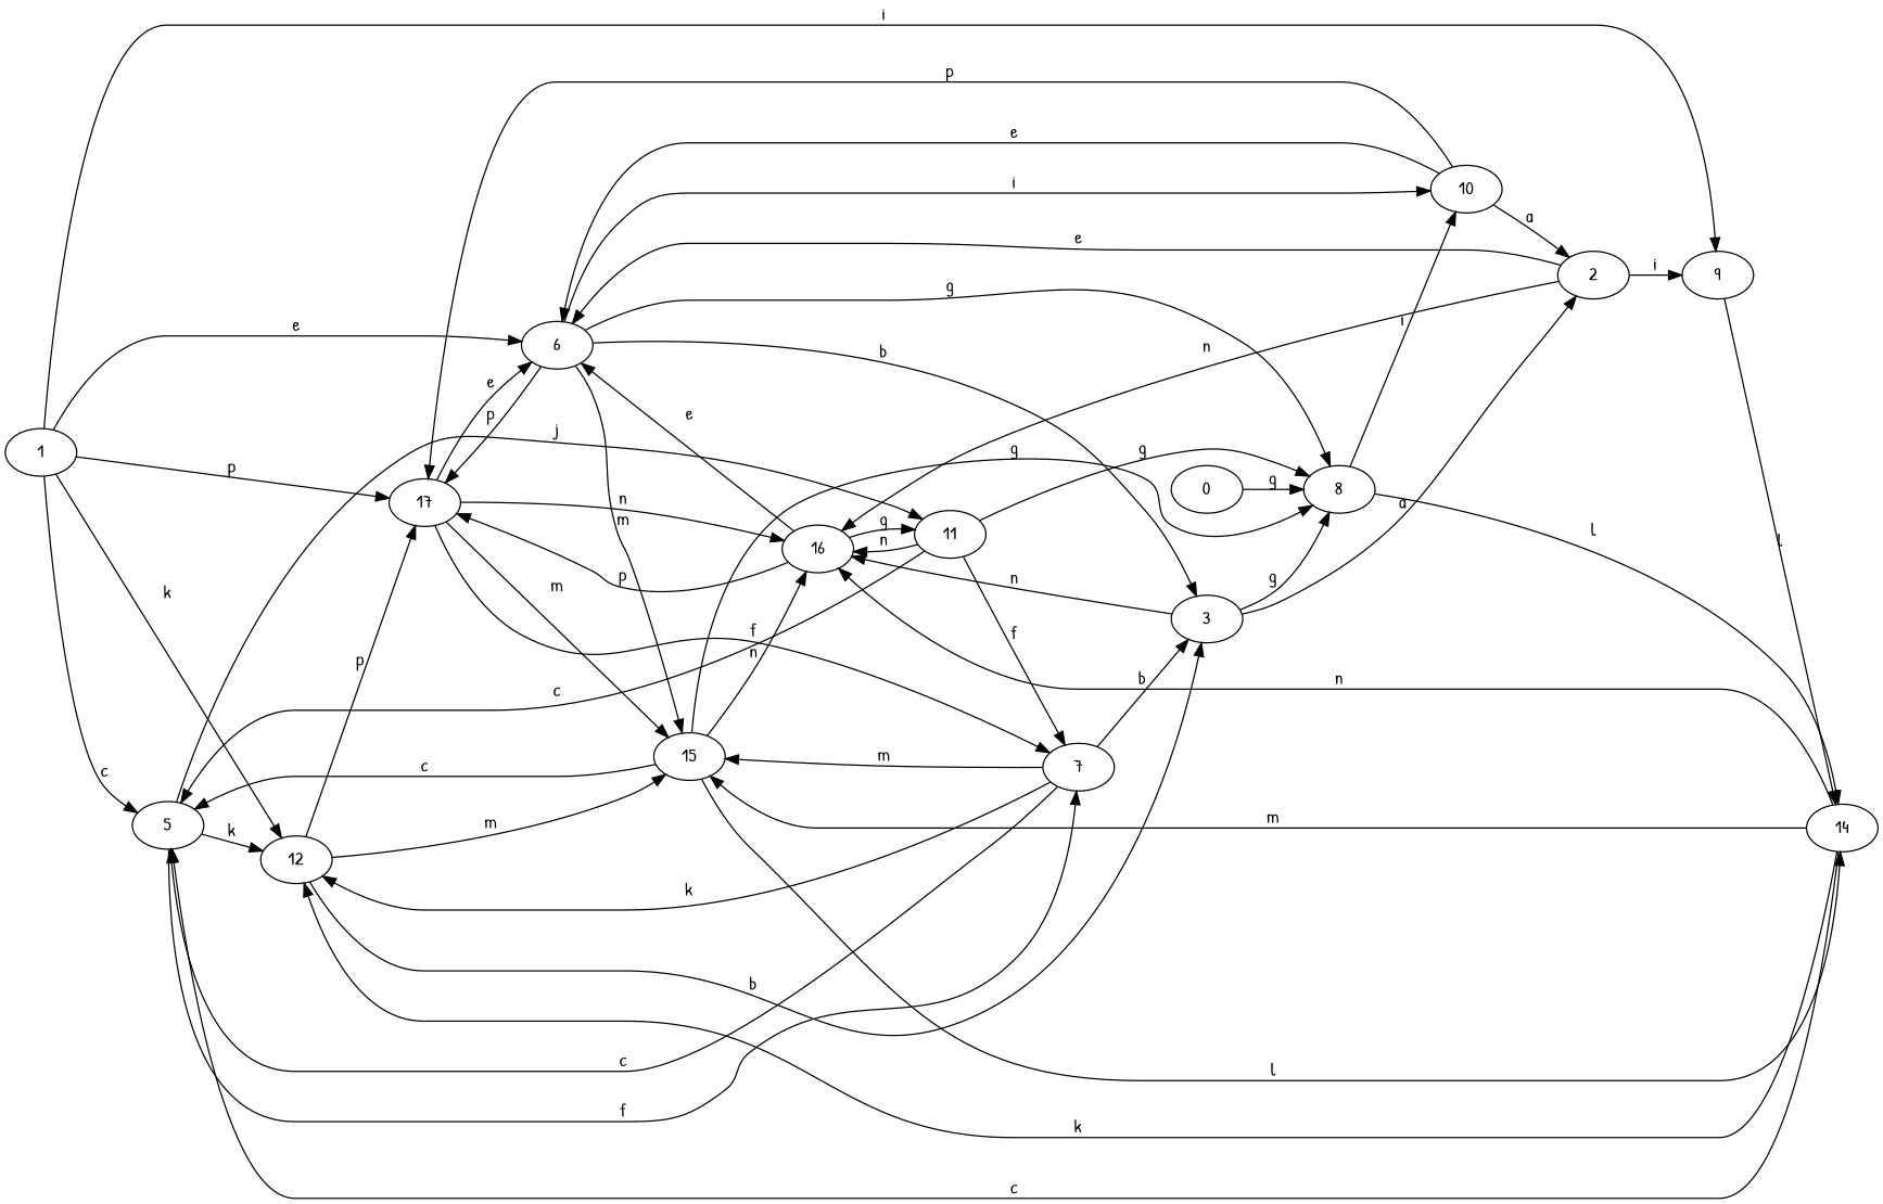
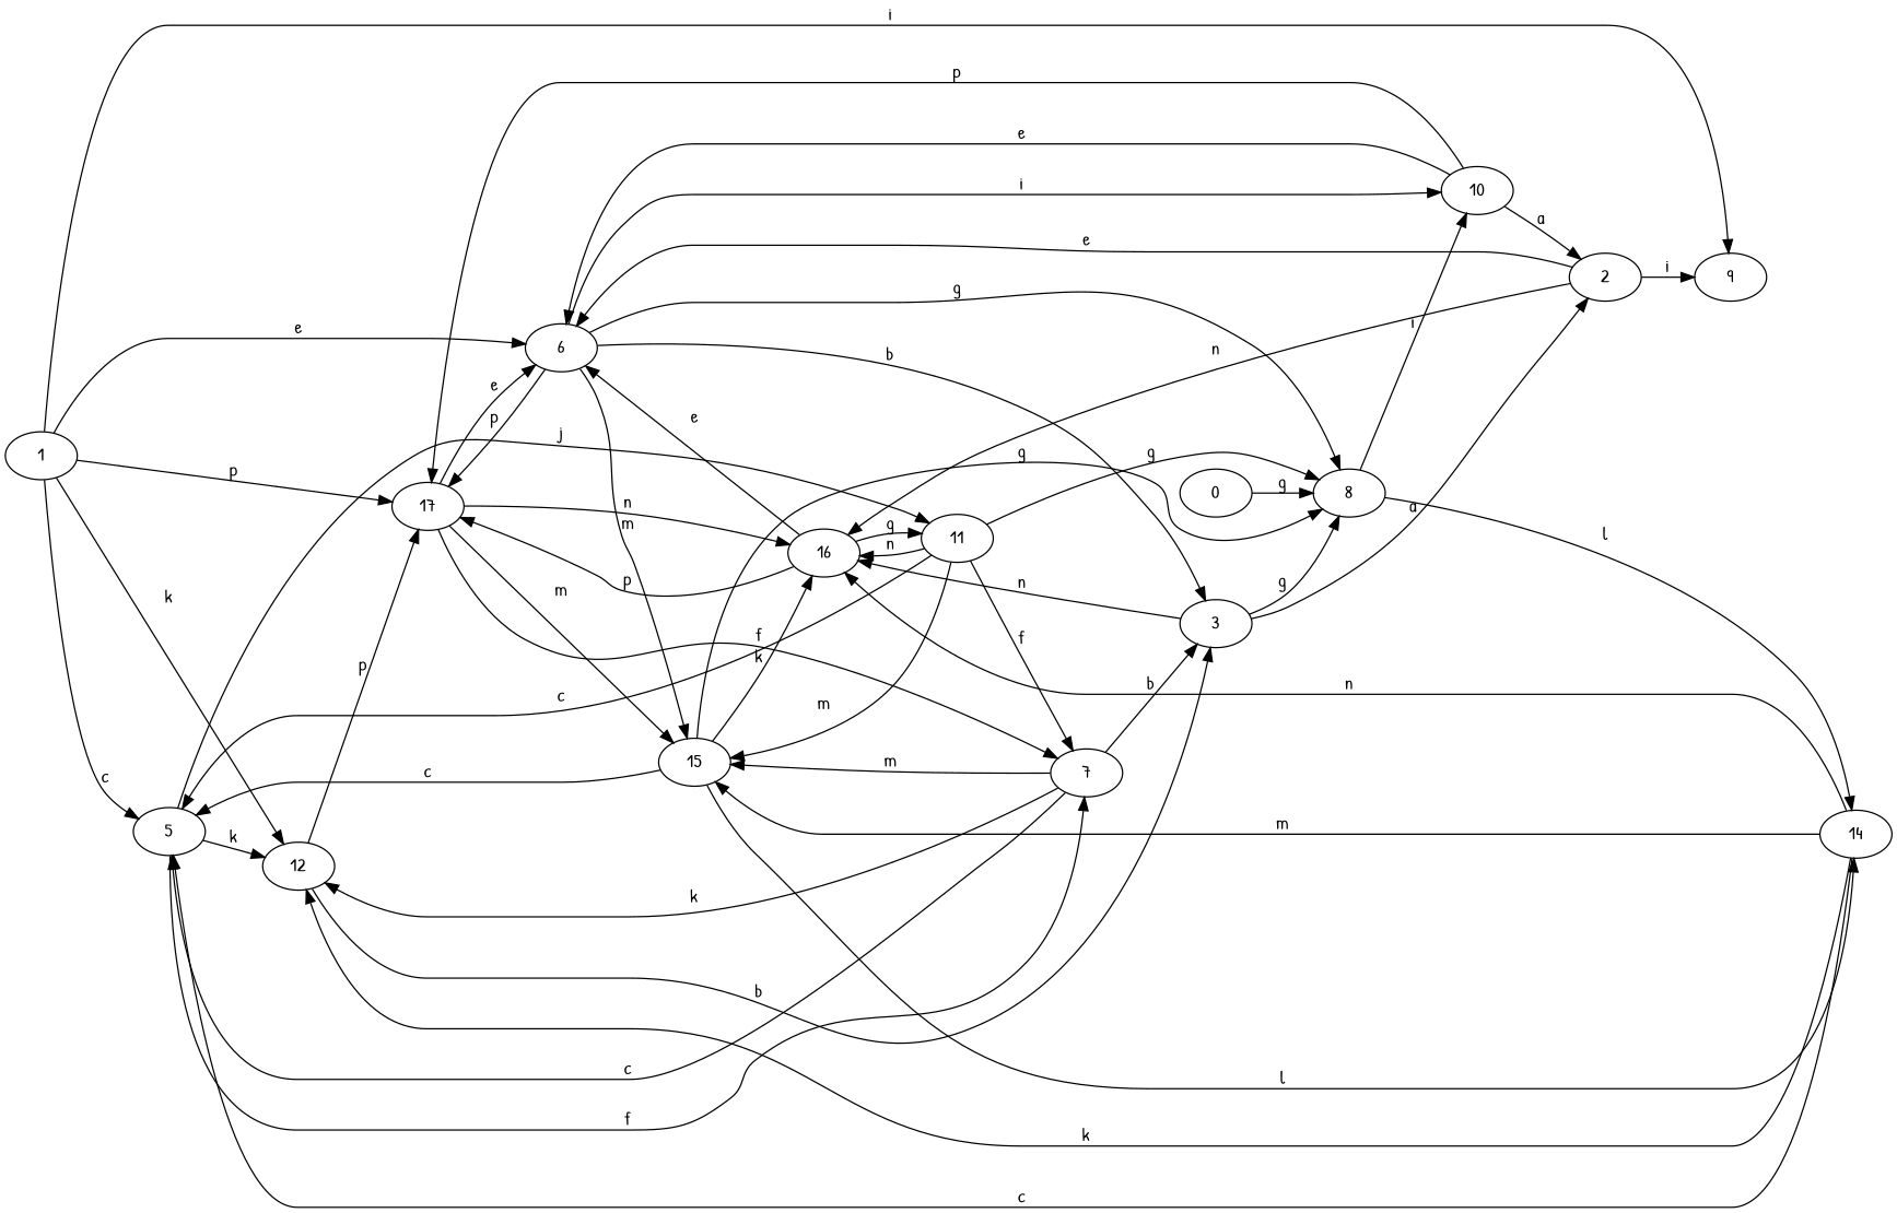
  strict digraph {
    fontname="Patrick Hand"
    rankdir=LR
    node [fontname="Patrick Hand"]
    edge [fontname="Patrick Hand"]
    1
    5
    6
    9
    12
    17
    7
    11
    3
    8
    10
    15
    14
    16
    2
    0
    1 -> 5 [label=c]
    1 -> 6 [label=e]
    1 -> 9 [label=i]
    1 -> 12 [label=k]
    1 -> 17 [label=p]
    5 -> 12 [label=k]
    5 -> 7 [label=f]
    5 -> 11 [label=j]
    6 -> 17 [label=p]
    6 -> 3 [label=b]
    6 -> 8 [label=g]
    6 -> 10 [label=i]
    6 -> 15 [label=m]
-   9 -> 14 [label=l]
    12 -> 17 [label=p]
    12 -> 3 [label=b]
    17 -> 6 [label=e]
    17 -> 7 [label=f]
    17 -> 15 [label=m]
    17 -> 16 [label=n]
    7 -> 5 [label=c]
    7 -> 12 [label=k]
    7 -> 3 [label=b]
    7 -> 15 [label=m]
    11 -> 5 [label=c]
    11 -> 7 [label=f]
    11 -> 8 [label=g]
-   12 -> 15 [label=m]
+   11 -> 15 [label=m]
    11 -> 16 [label=n]
    3 -> 8 [label=g]
    3 -> 16 [label=n]
    3 -> 2 [label=a]
    8 -> 10 [label=i]
    8 -> 14 [label=l]
    10 -> 6 [label=e]
    10 -> 17 [label=p]
    10 -> 2 [label=a]
    15 -> 5 [label=c]
    15 -> 8 [label=g]
    15 -> 14 [label=l]
-   15 -> 16 [label=n]
+   15 -> 16 [label=k]
    14 -> 5 [label=c]
    14 -> 12 [label=k]
    14 -> 15 [label=m]
    14 -> 16 [label=n]
    16 -> 6 [label=e]
    16 -> 17 [label=p]
    16 -> 11 [label=g]
    2 -> 6 [label=e]
    2 -> 9 [label=i]
    2 -> 16 [label=n]
    0 -> 8 [label=g]
  }
